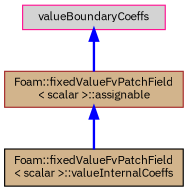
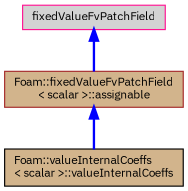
  digraph {
    fontname="IBM Plex Sans"
    rankdir=TB
    node [fillcolor=tan fontname="IBM Plex Sans" fontsize=10 shape=record style=filled]
    edge [color=blue dir=back fontname="IBM Plex Sans" fontsize=10 labelfontname=Helvetica labelfontsize=10 style=bold]
-   n1 [color=deeppink fillcolor=lightgrey fontcolor=black height=0.2 label=valueBoundaryCoeffs width=0.4]
+   n1 [color=deeppink fillcolor=lightgrey fontcolor=black height=0.2 label=fixedValueFvPatchField width=0.4]
    n2 [color=brown height=0.2 label="Foam::fixedValueFvPatchField\l\< scalar \>::assignable" width=0.4]
-   n3 [color=black height=0.2 label="Foam::fixedValueFvPatchField\l\< scalar \>::valueInternalCoeffs" width=0.4]
+   n3 [color=black height=0.2 label="Foam::valueInternalCoeffs\l\< scalar \>::valueInternalCoeffs" width=0.4]
    n1 -> n2
    n2 -> n3
  }
